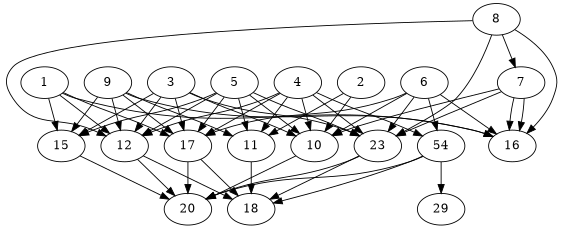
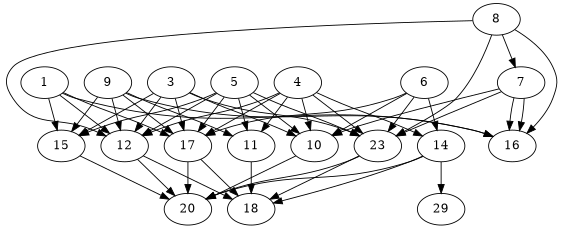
  digraph {
    node [alpha=0.18]
    1 [alpha=0.19 expect_size=44014592]
    12 [alpha=0.05 expect_size=30956544]
    15 [alpha=0.06 expect_size=13831168]
    16 [alpha=0.15 expect_size=5492736]
    17 [alpha=0.17 expect_size=9058304]
    20 [alpha=0.16 expect_size=19401728]
    18 [alpha=0.07 expect_size=29615104]
-   2 [alpha=0.11 expect_size=31218688]
    10 [alpha=0.10 expect_size=13678592]
    11 [expect_size=32311296]
    3 [alpha=0.12 expect_size=39354368]
    n12 [alpha=0.03 expect_size=10491904 label=23]
    4 [alpha=0.10 expect_size=7396352]
-   14 [alpha=0.03 expect_size=38467584 label=54]
+   14 [alpha=0.03 expect_size=38467584]
    n15 [alpha=0.05 expect_size=23999488 label=29]
    5 [alpha=0.16 expect_size=43976704]
    6 [alpha=0.02 expect_size=18199552]
    7 [alpha=0.09 expect_size=11385856]
    8 [expect_size=21758976]
    9 [expect_size=37298176]
    1 -> 12
    1 -> 15
    1 -> 16
    1 -> 17
    12 -> 20
    12 -> 18
    15 -> 20
    17 -> 20
    17 -> 18
-   2 -> 10
-   2 -> 11
    10 -> 20
    11 -> 18
    3 -> 12
    3 -> 15
    3 -> 17
    3 -> 10
    3 -> n12
    n12 -> 20
    n12 -> 18
    4 -> 12
    4 -> 17
    4 -> 10
    4 -> 11
    4 -> n12
    4 -> 14
    14 -> 20
    14 -> 18
    14 -> n15
    5 -> 12
    5 -> 15
    5 -> 17
    5 -> 10
    5 -> 11
    5 -> n12
-   6 -> 16
    6 -> 17
    6 -> 10
    6 -> n12
    6 -> 14
    7 -> 16
    7 -> 16
    7 -> 10
    7 -> n12
    8 -> 12
    8 -> 16
    8 -> n12
    8 -> 7
    9 -> 12
    9 -> 15
    9 -> 16
    9 -> 17
    9 -> 11
  }
